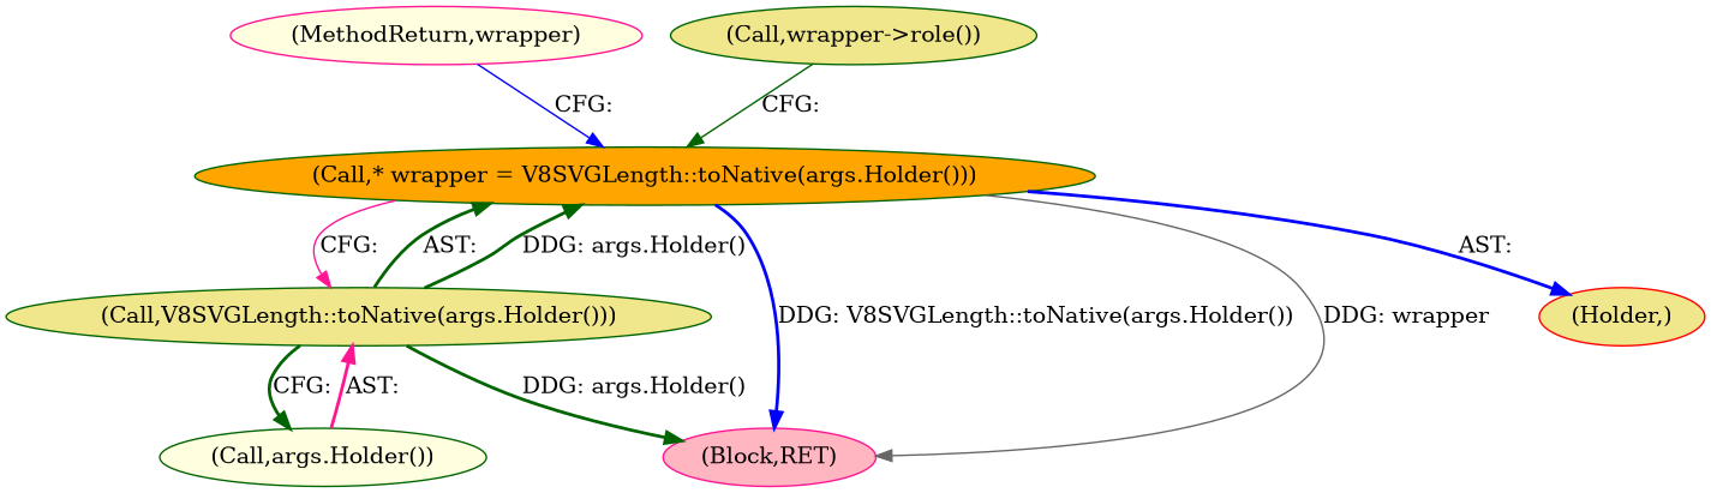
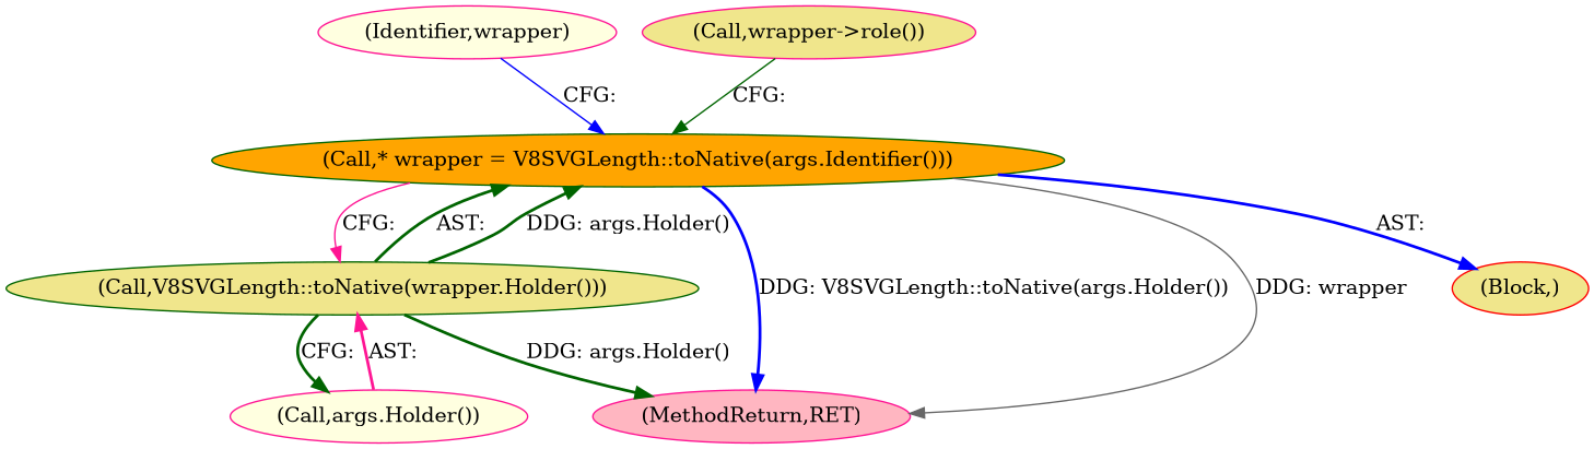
  digraph {
    fontname="DejaVu Serif"
    node [color=deeppink fillcolor=khaki fontname="DejaVu Serif" style=filled]
    edge [color=darkgreen fontname="DejaVu Serif" style=bold]
-   n1 [color=darkgreen fillcolor=orange label="(Call,* wrapper = V8SVGLength::toNative(args.Holder()))"]
-   n2 [color=darkgreen label="(Call,V8SVGLength::toNative(args.Holder()))"]
-   n3 [fillcolor=lightpink label="(Block,RET)"]
-   n4 [color=red label="(Holder,)"]
-   n5 [color=darkgreen fillcolor=lightyellow label="(Call,args.Holder())"]
-   n6 [fillcolor=lightyellow label="(MethodReturn,wrapper)"]
-   n7 [color=darkgreen label="(Call,wrapper->role())"]
+   n1 [color=darkgreen fillcolor=orange label="(Call,* wrapper = V8SVGLength::toNative(args.Identifier()))"]
+   n2 [color=darkgreen label="(Call,V8SVGLength::toNative(wrapper.Holder()))"]
+   n3 [fillcolor=lightpink label="(MethodReturn,RET)"]
+   n4 [color=red label="(Block,)"]
+   n5 [fillcolor=lightyellow label="(Call,args.Holder())"]
+   n6 [fillcolor=lightyellow label="(Identifier,wrapper)"]
+   n7 [label="(Call,wrapper->role())"]
    n1 -> n2 [color=deeppink label="CFG: " style=solid]
    n1 -> n3 [color=blue label="DDG: V8SVGLength::toNative(args.Holder())"]
    n1 -> n3 [color=gray40 label="DDG: wrapper" style=solid]
    n1 -> n4 [color=blue label="AST: "]
    n2 -> n1 [label="AST: "]
    n2 -> n1 [label="DDG: args.Holder()"]
    n2 -> n3 [label="DDG: args.Holder()"]
    n2 -> n5 [label="CFG: "]
    n5 -> n2 [color=deeppink label="AST: "]
    n6 -> n1 [color=blue label="CFG: " style=solid]
    n7 -> n1 [label="CFG: " style=solid]
  }
